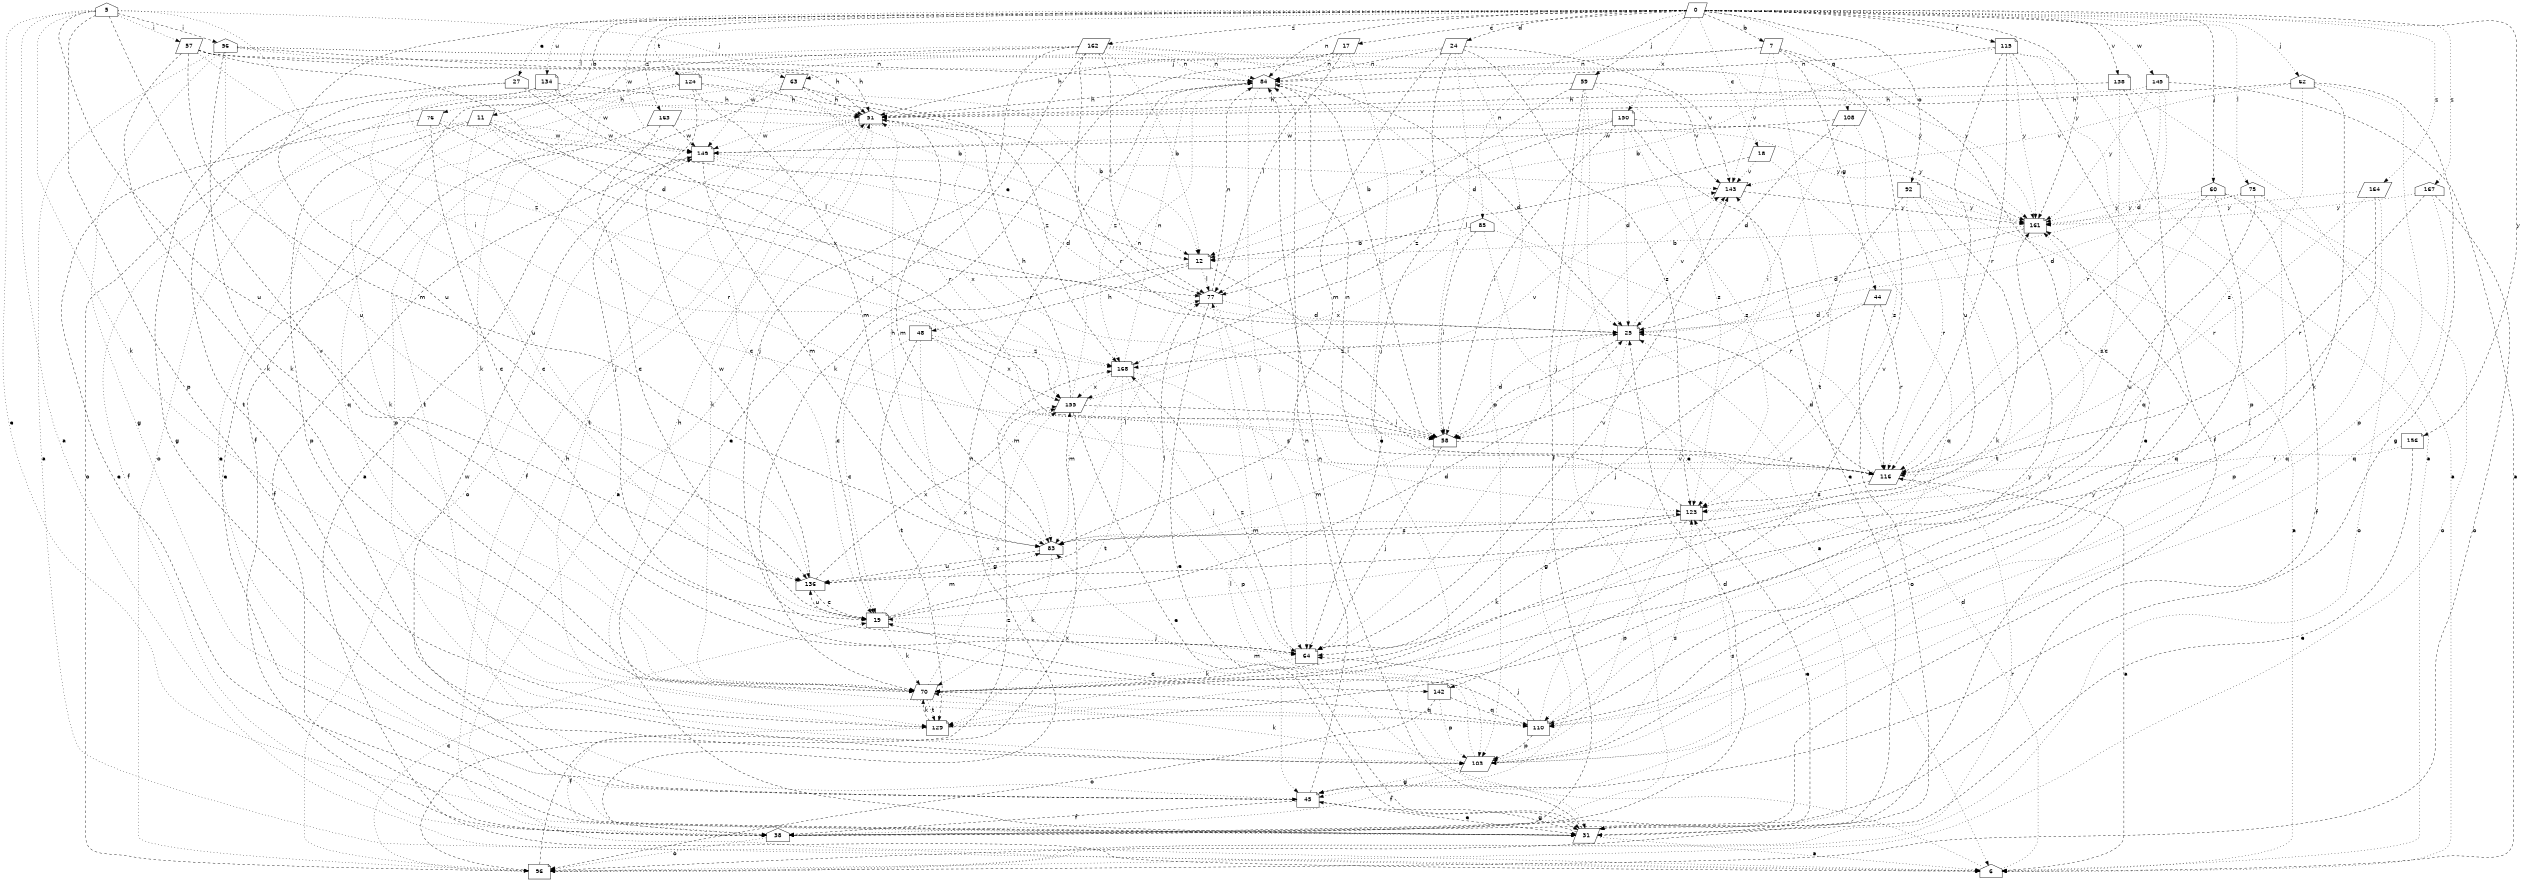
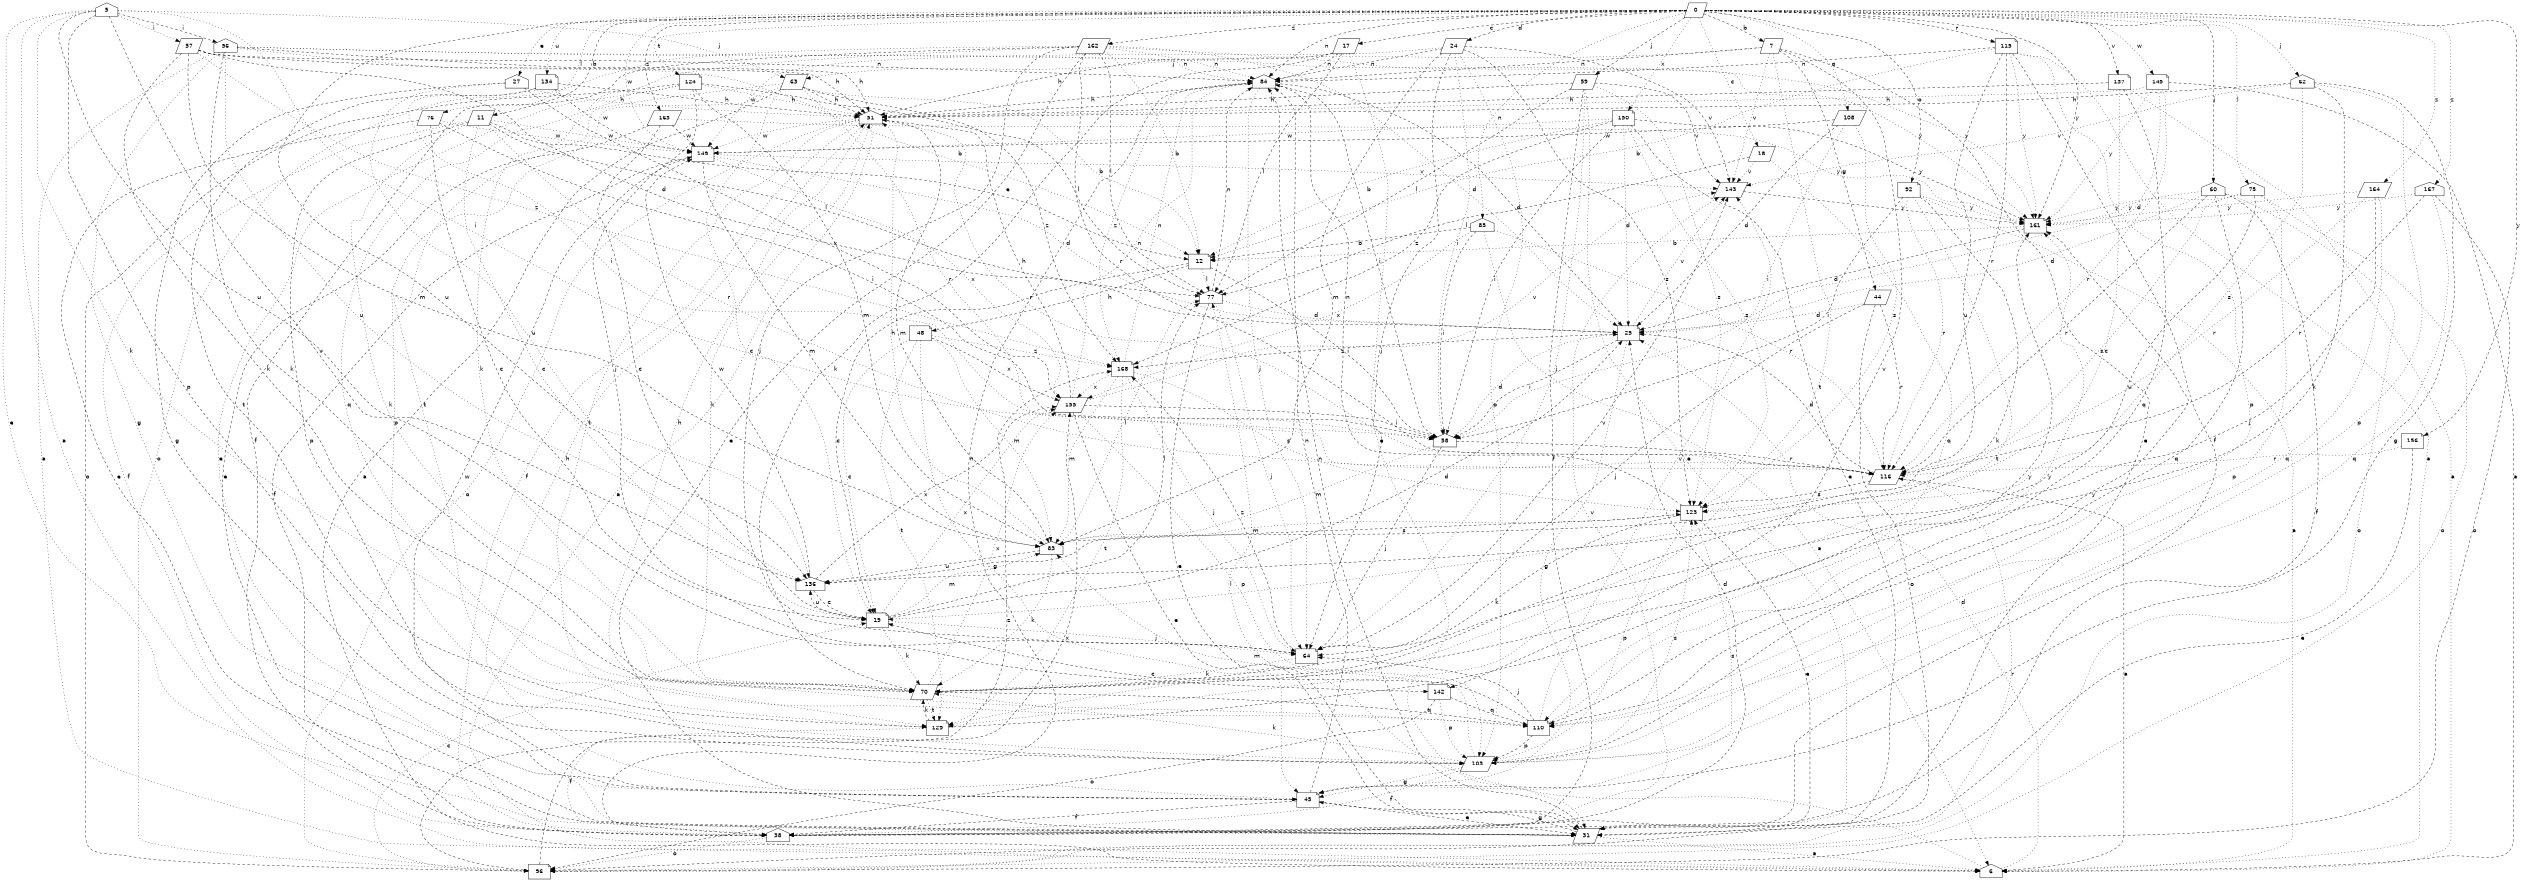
  strict digraph {
    fontname="DejaVu Sans"
    node [fontname="DejaVu Sans" shape=note]
    edge [fontname="DejaVu Sans" style=dotted]
    0 [shape=parallelogram]
    7 [shape=parallelogram]
    11 [shape=parallelogram]
    17 [shape=parallelogram]
    18 [shape=parallelogram]
    24 [shape=parallelogram]
    27 [shape=house]
    59 [shape=parallelogram]
    60 [shape=house]
    62 [shape=house]
    75 [shape=house]
    76 [shape=parallelogram]
    85 [shape=house]
    n14 [label=84 shape=house]
    92
    108 [shape=parallelogram]
    115
    124
    134
    136 [shape=house]
-   138
+   138 [label=137]
    145
    149
    150
    156
    161
    162 [shape=parallelogram]
    163 [shape=parallelogram]
    164 [shape=parallelogram]
    167 [shape=house]
    31 [shape=parallelogram]
    63 [shape=parallelogram]
    142
    44 [shape=parallelogram]
    129
    143 [shape=parallelogram]
    70 [shape=parallelogram]
    103 [shape=parallelogram]
    77 [shape=house]
    19
    38 [shape=house]
    116 [shape=parallelogram]
    12
    51 [shape=house]
    110
    58 [shape=house]
    64
    83 [shape=house]
    123
    155 [shape=parallelogram]
    45
    25
    96
    6 [shape=house]
    168
    5 [shape=house]
    56 [shape=house]
    57 [shape=parallelogram]
    48
    0 -> 7 [label=b style=dashed]
    0 -> 11 [label=b style=dashed]
    0 -> 17 [label=c style=dashed]
    0 -> 18 [label=c]
    0 -> 24 [label=d style=dashed]
    0 -> 27 [label=e]
    0 -> 59 [label=j style=dashed]
    0 -> 60 [label=j style=dashed]
    0 -> 62 [label=j]
    0 -> 75 [label=l]
    0 -> 76 [label=l]
    0 -> 85 [label=n]
    0 -> n14 [label=n style=dashed]
    0 -> 92 [label=o style=dashed]
    0 -> 108 [label=q]
    0 -> 115 [label=r style=dashed]
    0 -> 124 [label=t]
    0 -> 134 [label=u]
    0 -> 136 [label=u style=dashed]
    0 -> 138 [label=v style=dashed]
    0 -> 145 [label=w]
    0 -> 149 [label=w]
    0 -> 150 [label=x]
    0 -> 156 [label=y style=dashed]
    0 -> 161 [label=y style=dashed]
    0 -> 162 [label=z style=dashed]
    0 -> 163 [label=z style=dashed]
    0 -> 164 [label=z]
    0 -> 167 [label=z]
    7 -> n14 [label=n style=dashed]
    7 -> 31 [label=e style=dashed]
    7 -> 63 [label=j]
    7 -> 142 [label=v style=dashed]
    7 -> 44 [label=g style=dashed]
    7 -> 129 [label=t]
    7 -> 143 [label=v]
    11 -> 149 [label=w]
    11 -> 70 [label=k]
    11 -> 103 [label=p style=dashed]
    11 -> 77 [label=l style=dashed]
    11 -> 19 [label=c]
    11 -> 38 [label=f]
    11 -> 116 [label=r]
    11 -> 12 [label=e style=dashed]
    17 -> n14 [label=n style=dashed]
    17 -> 31 [label=e]
    17 -> 70 [label=k style=dashed]
    17 -> 77 [label=l style=dashed]
    17 -> 51 [label=h style=dashed]
    18 -> 143 [label=v]
    18 -> 77 [label=l style=dashed]
    18 -> 110 [label=q]
    24 -> n14 [label=n style=dashed]
    24 -> 149 [label=w]
    24 -> 143 [label=v style=dashed]
    24 -> 103 [label=p]
    24 -> 58 [label=i]
    24 -> 64 [label=j style=dashed]
    24 -> 83 [label=m style=dashed]
    24 -> 123 [label=s style=dashed]
    27 -> 136 [label=u]
    27 -> 51 [label=h]
    27 -> 155 [label=x style=dashed]
    27 -> 45 [label=g style=dashed]
    59 -> 31 [label=e]
    59 -> 143 [label=v style=dashed]
    59 -> 77 [label=l style=dashed]
    59 -> 38 [label=f style=dashed]
    59 -> 51 [label=h style=dashed]
    59 -> 64 [label=j]
    59 -> 123 [label=s]
    60 -> 161 [label=y]
    60 -> 38 [label=f style=dashed]
    60 -> 116 [label=r style=dashed]
    60 -> 110 [label=q style=dashed]
    60 -> 25 [label=d]
    60 -> 96 [label=o]
    62 -> 143 [label=v]
    62 -> 70 [label=k style=dashed]
    62 -> 103 [label=p]
    62 -> 51 [label=h style=dashed]
    62 -> 123 [label=s]
    62 -> 45 [label=g style=dashed]
    75 -> 136 [label=u style=dashed]
    75 -> 161 [label=y]
    75 -> 103 [label=p]
    75 -> 123 [label=s]
    75 -> 96 [label=o]
    76 -> 149 [label=w]
    76 -> 31 [label=e style=dashed]
    76 -> 19 [label=c style=dashed]
    76 -> 58 [label=i style=dashed]
    85 -> 116 [label=r]
    85 -> 12 [label=b style=dashed]
    85 -> 58 [label=i style=dashed]
    85 -> 155 [label=x]
    85 -> 6 [label=a]
    n14 -> 51 [label=h style=dashed]
    n14 -> 58 [label=i style=dashed]
    n14 -> 64 [label=j]
    n14 -> 25 [label=d style=dashed]
    n14 -> 168 [label=z]
    92 -> 161 [label=y]
    92 -> 129 [label=t]
    92 -> 70 [label=k style=dashed]
    92 -> 116 [label=r]
    92 -> 58 [label=i style=dashed]
    92 -> 6 [label=a]
    108 -> 149 [label=w style=dashed]
    108 -> 58 [label=i]
    108 -> 123 [label=s]
    108 -> 25 [label=d style=dashed]
    115 -> n14 [label=n style=dashed]
    115 -> 136 [label=u style=dashed]
    115 -> 161 [label=y]
    115 -> 103 [label=p]
    115 -> 38 [label=f style=dashed]
    115 -> 116 [label=r style=dashed]
    115 -> 12 [label=b]
    115 -> 6 [label=a]
    124 -> 31 [label=e]
    124 -> 77 [label=l style=dashed]
    124 -> 51 [label=h]
    124 -> 110 [label=q]
    124 -> 64 [label=j style=dashed]
    124 -> 83 [label=m style=dashed]
    124 -> 96 [label=o style=dashed]
    134 -> 149 [label=w style=dashed]
    134 -> 129 [label=t style=dashed]
    134 -> 51 [label=h style=dashed]
    134 -> 58 [label=i]
    136 -> 149 [label=w style=dashed]
    136 -> 19 [label=c style=dashed]
    136 -> 155 [label=x style=dashed]
    138 -> 19 [label=c]
    138 -> 51 [label=h style=dashed]
    138 -> 110 [label=q style=dashed]
    138 -> 6 [label=a]
    145 -> 161 [label=y]
    145 -> 116 [label=r]
    145 -> 51 [label=h]
    145 -> 25 [label=d]
    145 -> 6 [label=a style=dashed]
    149 -> 143 [label=v]
    149 -> 38 [label=f style=dashed]
    149 -> 83 [label=m style=dashed]
    149 -> 155 [label=x]
    149 -> 25 [label=d]
    150 -> 149 [label=w]
    150 -> 161 [label=y style=dashed]
    150 -> 31 [label=e style=dashed]
    150 -> 12 [label=b]
    150 -> 58 [label=i style=dashed]
    150 -> 123 [label=s]
    150 -> 25 [label=d]
    150 -> 168 [label=z style=dashed]
    156 -> 31 [label=e style=dashed]
    156 -> 116 [label=r]
    161 -> 12 [label=b]
    161 -> 25 [label=d style=dashed]
    162 -> n14 [label=n]
    162 -> 161 [label=y]
    162 -> 31 [label=e style=dashed]
    162 -> 70 [label=k]
    162 -> 77 [label=l style=dashed]
    162 -> 38 [label=f style=dashed]
    162 -> 116 [label=r style=dashed]
    162 -> 12 [label=b]
    162 -> 64 [label=j style=dashed]
    162 -> 25 [label=d]
    162 -> 96 [label=o]
    163 -> 149 [label=w style=dashed]
    163 -> 161 [label=y]
    163 -> 31 [label=e style=dashed]
    163 -> 19 [label=c style=dashed]
    164 -> 161 [label=y]
    164 -> 116 [label=r]
    164 -> 110 [label=q]
    164 -> 64 [label=j style=dashed]
    167 -> 161 [label=y]
    167 -> 116 [label=r style=dashed]
    167 -> 110 [label=q]
    167 -> 96 [label=o style=dashed]
    31 -> n14 [label=n style=dashed]
    31 -> 45 [label=g style=dashed]
    31 -> 6 [label=a]
    63 -> 129 [label=t]
    63 -> 103 [label=p]
    63 -> 19 [label=c]
    63 -> 116 [label=r]
    63 -> 12 [label=b]
    63 -> 51 [label=h style=dashed]
    63 -> 6 [label=a style=dashed]
    63 -> 168 [label=z style=dashed]
    142 -> 103 [label=p]
    142 -> 110 [label=q style=dashed]
    142 -> 96 [label=o style=dashed]
    44 -> 116 [label=r style=dashed]
    44 -> 64 [label=j style=dashed]
    44 -> 25 [label=d]
    44 -> 96 [label=o style=dashed]
    129 -> 161 [label=y style=dashed]
    129 -> 70 [label=k style=dashed]
    129 -> 38 [label=f]
    143 -> 161 [label=y style=dashed]
    70 -> 129 [label=t]
    70 -> 110 [label=q style=dashed]
    70 -> 155 [label=x]
    103 -> 161 [label=y style=dashed]
    103 -> 70 [label=k]
    103 -> 38 [label=f]
    103 -> 83 [label=m]
    103 -> 123 [label=s]
    103 -> 45 [label=g]
    77 -> n14 [label=n style=dashed]
    77 -> 31 [label=e style=dashed]
    77 -> 64 [label=j]
    77 -> 25 [label=d]
    19 -> 136 [label=u style=dashed]
    19 -> 70 [label=k]
    19 -> 77 [label=l style=dashed]
    19 -> 64 [label=j]
    19 -> 83 [label=m]
    19 -> 155 [label=x]
    19 -> 25 [label=d style=dashed]
    38 -> n14 [label=n style=dashed]
    38 -> 143 [label=v]
    38 -> 25 [label=d style=dashed]
    38 -> 96 [label=o]
    116 -> 123 [label=s style=dashed]
    116 -> 25 [label=d style=dashed]
    116 -> 6 [label=a style=dashed]
    12 -> 77 [label=l]
    12 -> 19 [label=c style=dashed]
    12 -> 58 [label=i style=dashed]
    12 -> 48 [label=h style=dashed]
    51 -> 149 [label=w]
    51 -> 129 [label=t]
    51 -> 70 [label=k]
    51 -> 38 [label=f]
    51 -> 116 [label=r]
    51 -> 83 [label=m style=dashed]
    51 -> 96 [label=o]
    51 -> 6 [label=a]
    110 -> 161 [label=y]
    110 -> 143 [label=v]
    110 -> 103 [label=p style=dashed]
    110 -> 19 [label=c style=dashed]
    110 -> 51 [label=h]
    110 -> 64 [label=j style=dashed]
    58 -> 116 [label=r style=dashed]
    58 -> 64 [label=j style=dashed]
    58 -> 83 [label=m]
    58 -> 25 [label=d]
    64 -> 143 [label=v style=dashed]
    64 -> 70 [label=k]
    64 -> 168 [label=z style=dashed]
    83 -> 136 [label=u style=dashed]
    83 -> 70 [label=k]
    83 -> 77 [label=l]
    83 -> 51 [label=h]
    83 -> 123 [label=s style=dashed]
    123 -> n14 [label=n style=dashed]
    123 -> 31 [label=e style=dashed]
    123 -> 70 [label=k style=dashed]
    123 -> 103 [label=p]
    123 -> 83 [label=m]
    155 -> n14 [label=n]
    155 -> 31 [label=e style=dashed]
    155 -> 143 [label=v]
    155 -> 103 [label=p]
    155 -> 51 [label=h style=dashed]
    155 -> 58 [label=i style=dashed]
    45 -> n14 [label=n style=dashed]
    45 -> 149 [label=w style=dashed]
    45 -> 31 [label=e style=dashed]
    45 -> 38 [label=f style=dashed]
    45 -> 51 [label=h]
    45 -> 123 [label=s]
    25 -> 143 [label=v]
    25 -> 58 [label=i style=dashed]
    25 -> 45 [label=g]
    25 -> 168 [label=z style=dashed]
    96 -> 19 [label=c]
    96 -> 116 [label=r]
    96 -> 155 [label=x style=dashed]
    96 -> 168 [label=z style=dashed]
    6 -> 77 [label=l]
    6 -> 25 [label=d]
    168 -> n14 [label=n]
    168 -> 129 [label=t]
    168 -> 64 [label=j]
    168 -> 83 [label=m]
    168 -> 123 [label=s]
    168 -> 155 [label=x]
    5 -> 136 [label=u style=dashed]
    5 -> 31 [label=e]
    5 -> 63 [label=j]
    5 -> 142 [label=v style=dashed]
    5 -> 70 [label=k]
    5 -> 103 [label=p style=dashed]
    5 -> 58 [label=i]
    5 -> 6 [label=a]
    5 -> 56 [label=i style=dashed]
    5 -> 57 [label=i]
    56 -> n14 [label=n]
    56 -> 136 [label=u]
    56 -> 161 [label=y]
    56 -> 70 [label=k style=dashed]
    56 -> 12 [label=b]
    56 -> 51 [label=h style=dashed]
    56 -> 45 [label=g]
    56 -> 6 [label=a]
    57 -> n14 [label=n style=dashed]
    57 -> 70 [label=k style=dashed]
    57 -> 51 [label=h style=dashed]
    57 -> 83 [label=m style=dashed]
    57 -> 25 [label=d style=dashed]
    57 -> 168 [label=z]
-   48 -> 129 [label=t style=dashed]
+   48 -> 129 [label=t]
    48 -> 19 [label=c]
    48 -> 83 [label=m]
    48 -> 155 [label=x style=dashed]
    48 -> 45 [label=g]
    48 -> 168 [label=z]
  }
